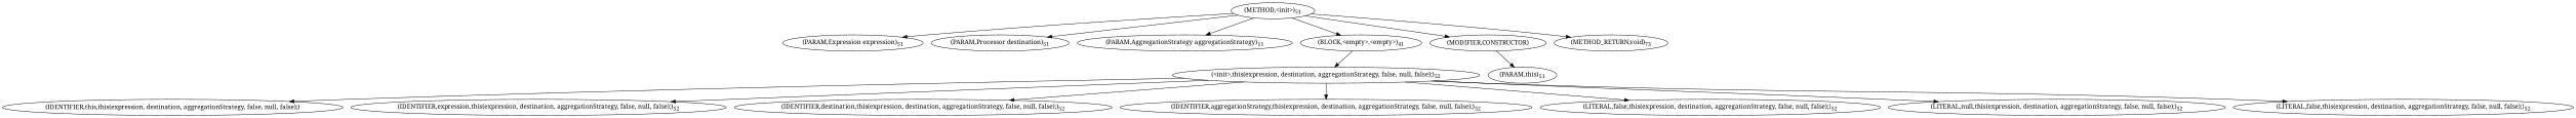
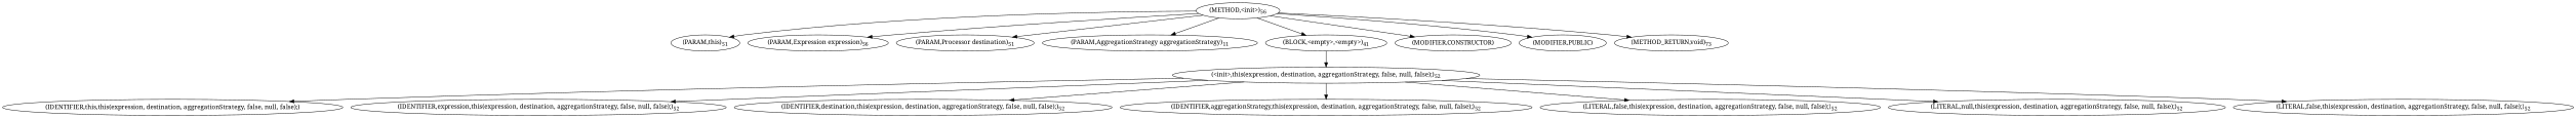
  digraph {
    fontname="Noto Serif"
    node [fontname="Noto Serif"]
    edge [fontname="Noto Serif"]
-   n1 [label=<(METHOD,&lt;init&gt;)<SUB>51</SUB>>]
+   n1 [label=<(METHOD,&lt;init&gt;)<SUB>56</SUB>>]
    n2 [label=<(PARAM,this)<SUB>51</SUB>>]
-   n3 [label=<(PARAM,Expression expression)<SUB>51</SUB>>]
+   n3 [label=<(PARAM,Expression expression)<SUB>56</SUB>>]
    n4 [label=<(PARAM,Processor destination)<SUB>51</SUB>>]
    n5 [label=<(PARAM,AggregationStrategy aggregationStrategy)<SUB>11</SUB>>]
    n6 [label=<(BLOCK,&lt;empty&gt;,&lt;empty&gt;)<SUB>41</SUB>>]
    n7 [label=<(MODIFIER,CONSTRUCTOR)>]
+   n8 [label=<(MODIFIER,PUBLIC)>]
    n9 [label=<(METHOD_RETURN,void)<SUB>73</SUB>>]
    n10 [label=<(&lt;init&gt;,this(expression, destination, aggregationStrategy, false, null, false);)<SUB>52</SUB>>]
    n11 [label=<(IDENTIFIER,this,this(expression, destination, aggregationStrategy, false, null, false);)>]
    n12 [label=<(IDENTIFIER,expression,this(expression, destination, aggregationStrategy, false, null, false);)<SUB>52</SUB>>]
    n13 [label=<(IDENTIFIER,destination,this(expression, destination, aggregationStrategy, false, null, false);)<SUB>52</SUB>>]
    n14 [label=<(IDENTIFIER,aggregationStrategy,this(expression, destination, aggregationStrategy, false, null, false);)<SUB>52</SUB>>]
    n15 [label=<(LITERAL,false,this(expression, destination, aggregationStrategy, false, null, false);)<SUB>52</SUB>>]
    n16 [label=<(LITERAL,null,this(expression, destination, aggregationStrategy, false, null, false);)<SUB>52</SUB>>]
    n17 [label=<(LITERAL,false,this(expression, destination, aggregationStrategy, false, null, false);)<SUB>52</SUB>>]
-   n7 -> n2
+   n1 -> n2
    n1 -> n3
    n1 -> n4
    n1 -> n5
    n1 -> n6
    n1 -> n7
+   n1 -> n8
    n1 -> n9
    n6 -> n10
    n10 -> n11
    n10 -> n12
    n10 -> n13
    n10 -> n14
    n10 -> n15
    n10 -> n16
    n10 -> n17
  }
